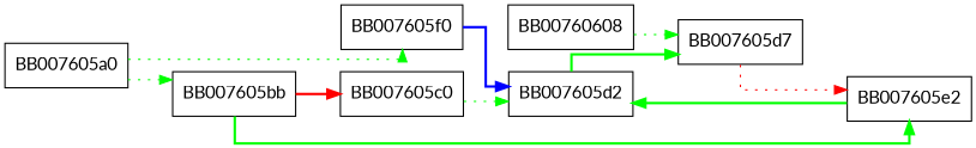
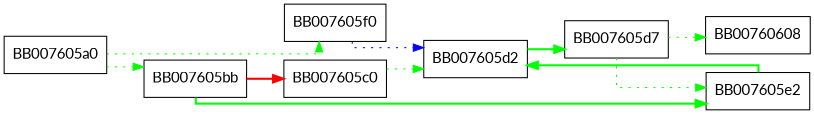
  digraph {
    fontname=Lato
    rankdir=LR
    splines=ortho
    node [fontname=Lato shape=box]
    edge [color=green fontname=Lato style=dotted]
    BB007605a0
    BB007605f0
    BB007605bb
    BB007605d2
    BB007605e2
    BB007605c0
    BB007605d7
    BB00760608
    BB007605a0 -> BB007605f0
    BB007605a0 -> BB007605bb
-   BB007605f0 -> BB007605d2 [color=blue style=bold]
+   BB007605f0 -> BB007605d2 [color=blue]
    BB007605bb -> BB007605e2 [style=bold]
    BB007605bb -> BB007605c0 [color=red style=bold]
    BB007605d2 -> BB007605d7 [style=bold]
    BB007605e2 -> BB007605d2 [style=bold]
    BB007605c0 -> BB007605d2
-   BB007605d7 -> BB007605e2 [color=red]
-   BB00760608 -> BB007605d7
+   BB007605d7 -> BB007605e2
+   BB007605d7 -> BB00760608
  }
